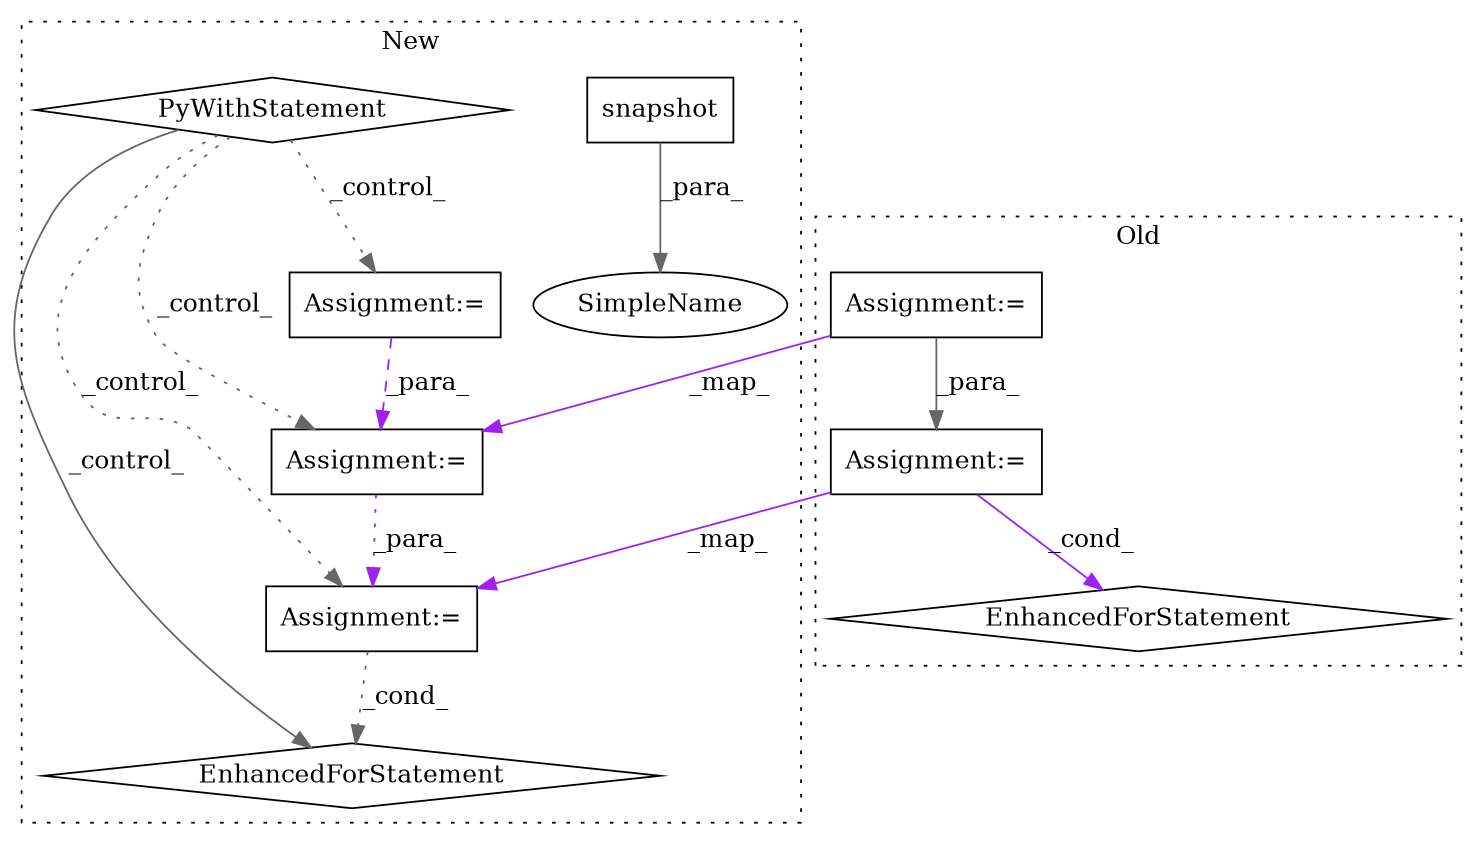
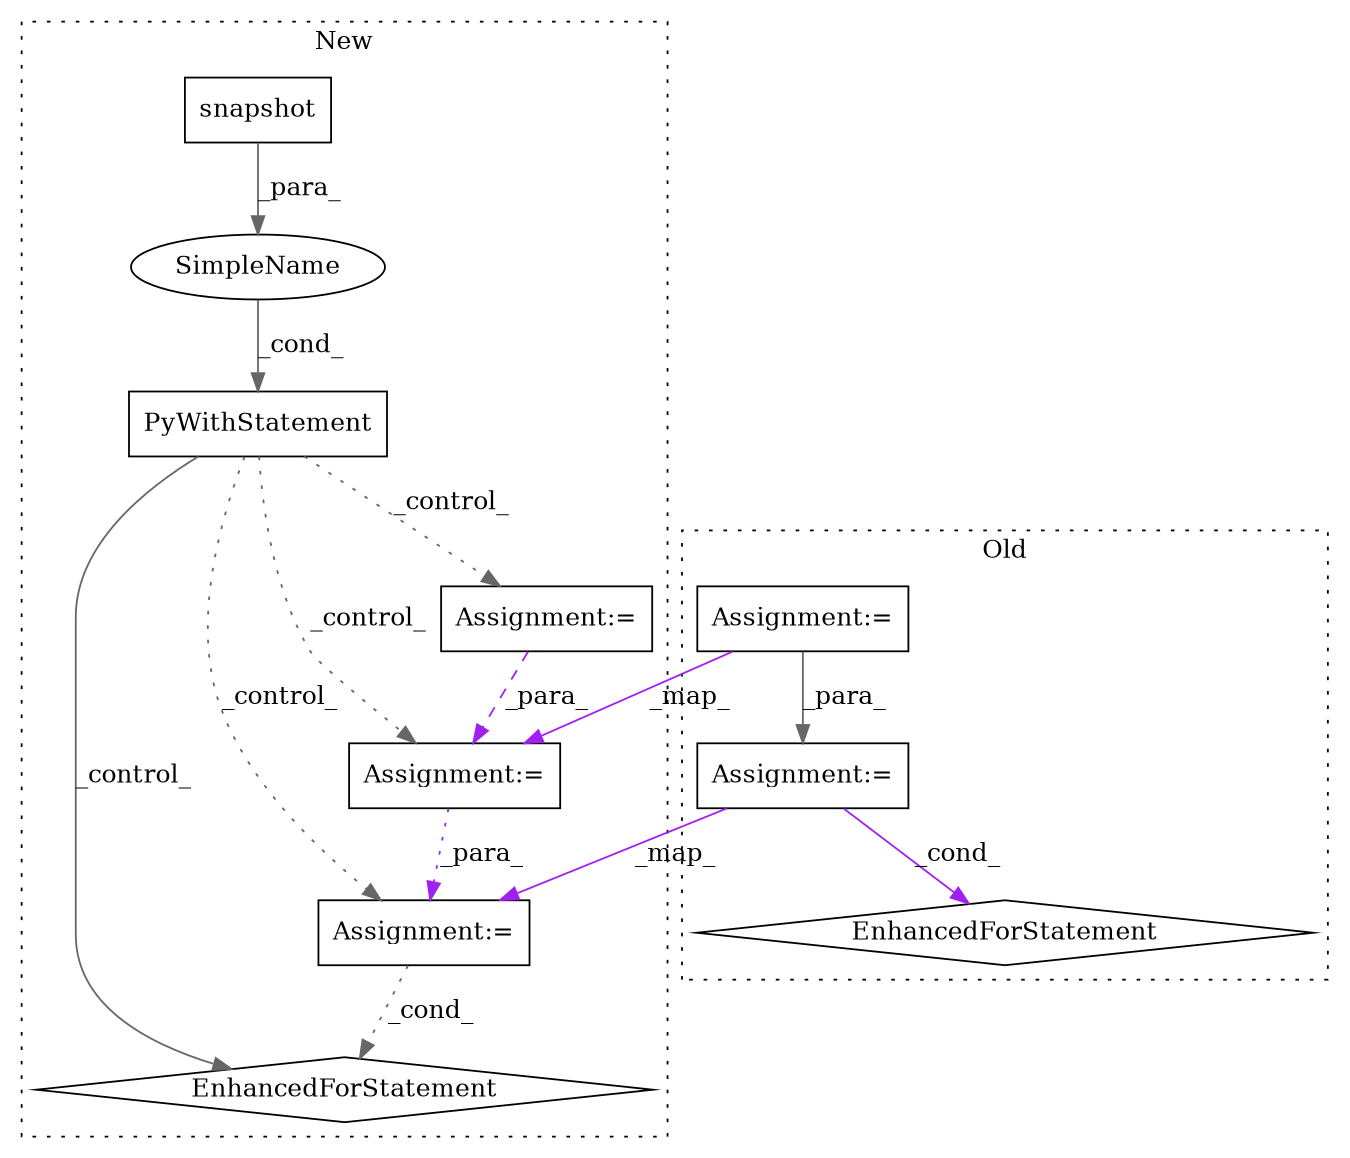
  digraph {
    node [a=7 l="53,2" s="2560,2630" shape=box]
    edge [color=gray40 style=solid]
    n1 [a=70 label=EnhancedForStatement shape=diamond]
    n2 [label="Assignment:="]
    n3 [l=1 label="Assignment:=" s=2481]
    n4 [a=32 l=10 label=snapshot s=2511]
    n5 [a=70 l="57,2" label=EnhancedForStatement s="2639,2713" shape=diamond]
    n6 [a=42 label=SimpleName shape=ellipse l="" s=""]
-   n7 [a=104 l="10,2" label=PyWithStatement s="2492,2521" shape=diamond]
+   n7 [a=104 l="10,2" label=PyWithStatement s="2492,2521"]
    n8 [l=8 label="Assignment:=" s=2535]
    n9 [l="57,2" label="Assignment:=" s="2639,2713"]
    n10 [l=1 label="Assignment:=" s=2558]
    subgraph cluster_1 {
      label=Old
      style=dotted
      n1
      n2
      n3
    }
    subgraph cluster_2 {
      label=New
      style=dotted
      n4
      n5
      n6
      n7
      n8
      n9
      n10
    }
    n2 -> n1 [color=purple label=_cond_]
    n2 -> n9 [color=purple label=_map_]
    n3 -> n2 [label=_para_]
    n3 -> n10 [color=purple label=_map_]
    n4 -> n6 [label=_para_]
+   n6 -> n7 [label=_cond_]
    n7 -> n5 [label=_control_]
    n7 -> n8 [label=_control_ style=dotted]
    n7 -> n9 [label=_control_ style=dotted]
    n7 -> n10 [label=_control_ style=dotted]
    n8 -> n10 [color=purple label=_para_ style=dashed]
    n9 -> n5 [label=_cond_ style=dotted]
    n10 -> n9 [color=purple label=_para_ style=dotted]
  }
